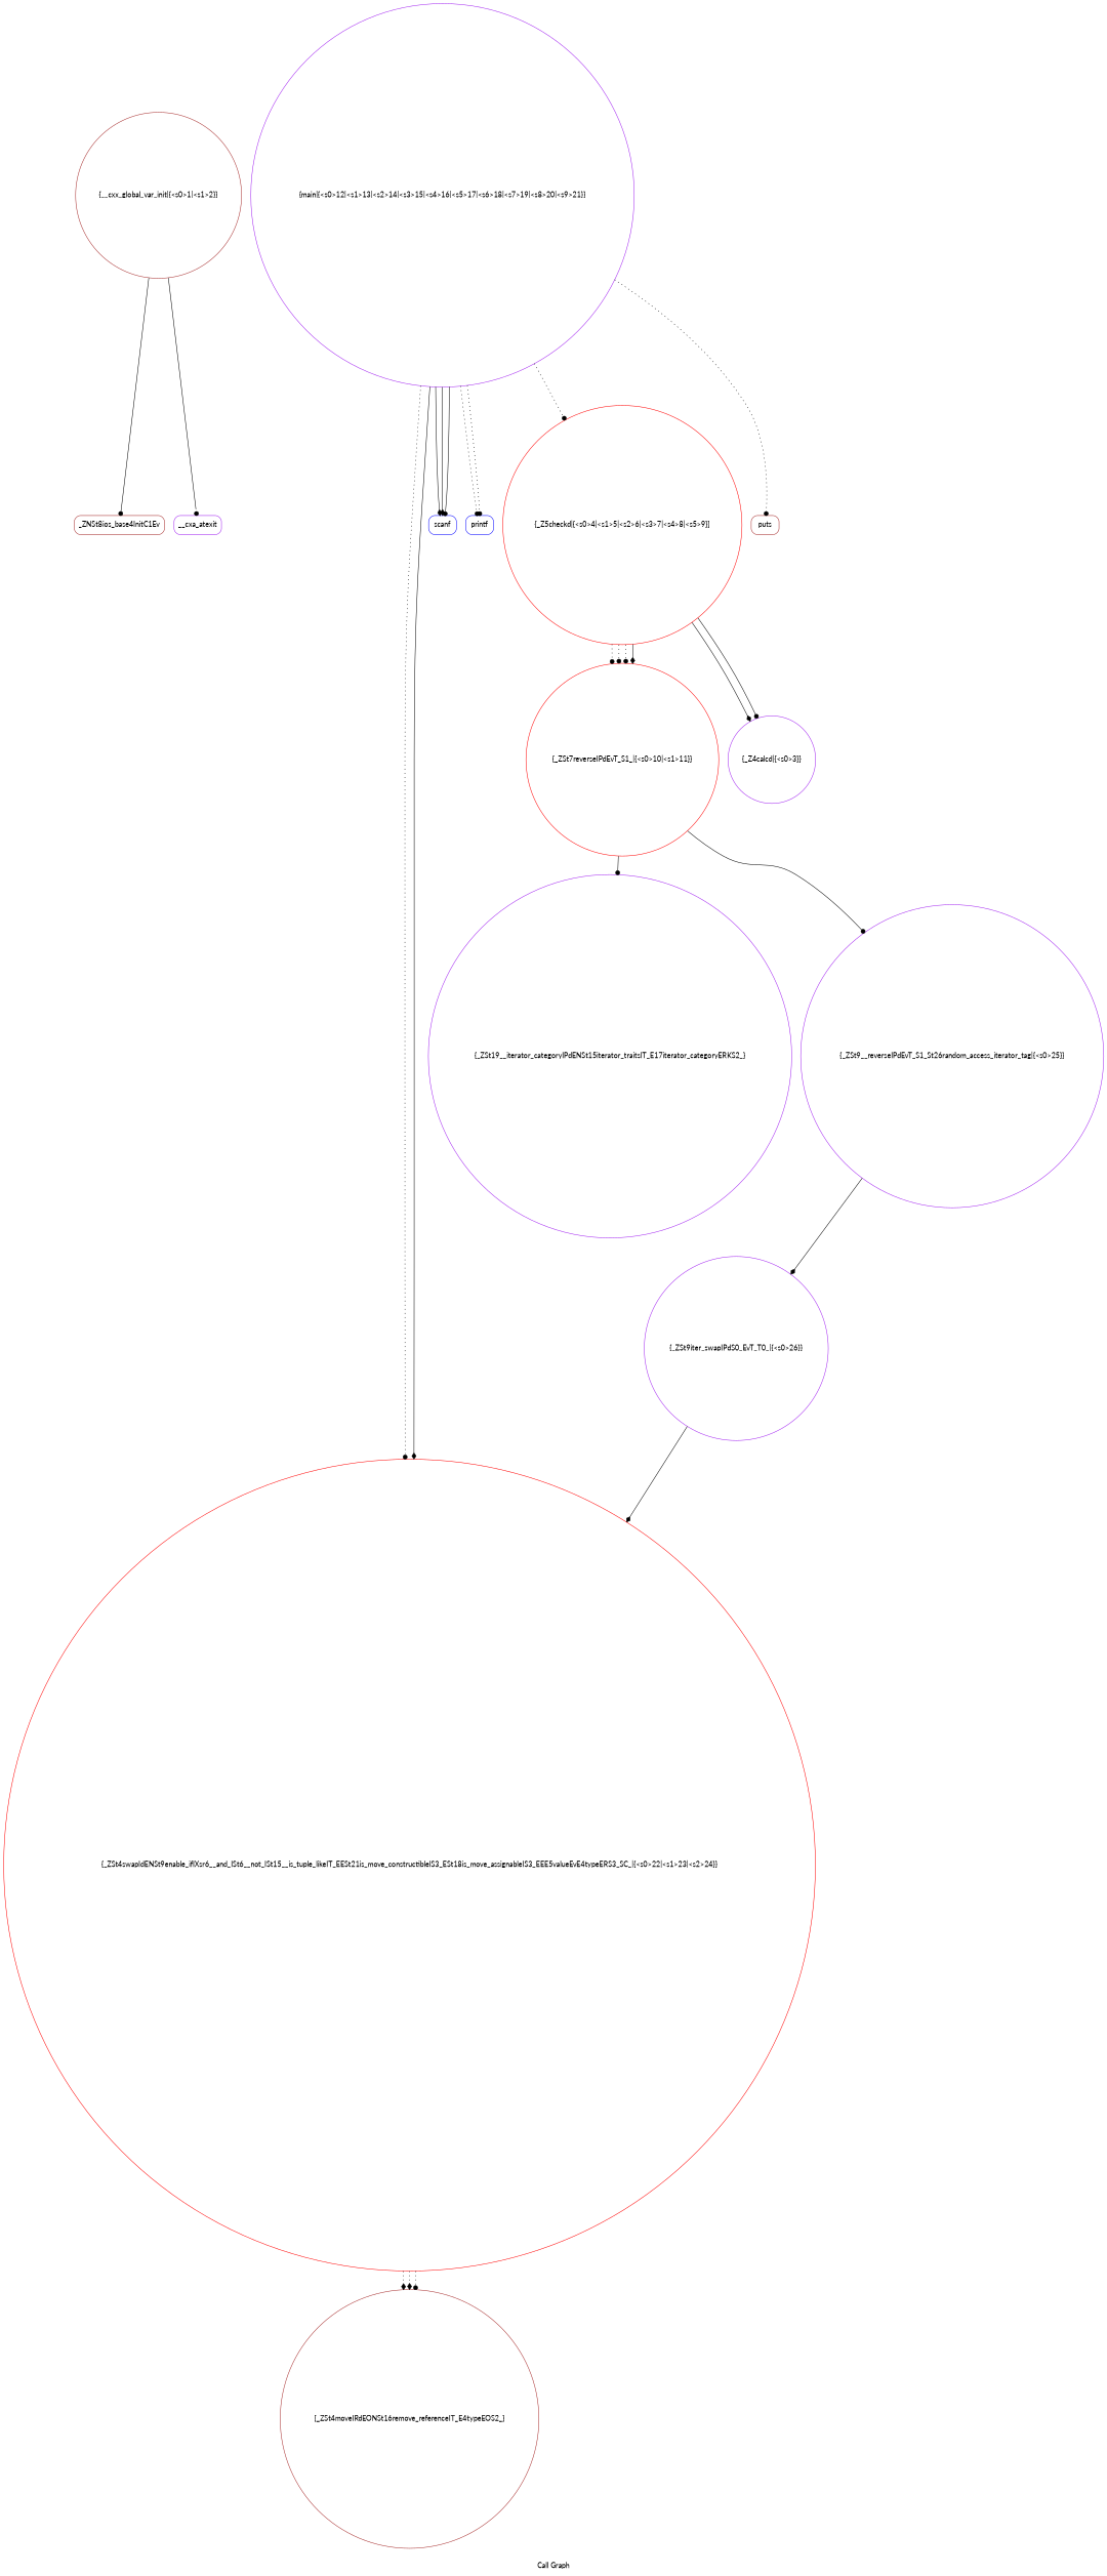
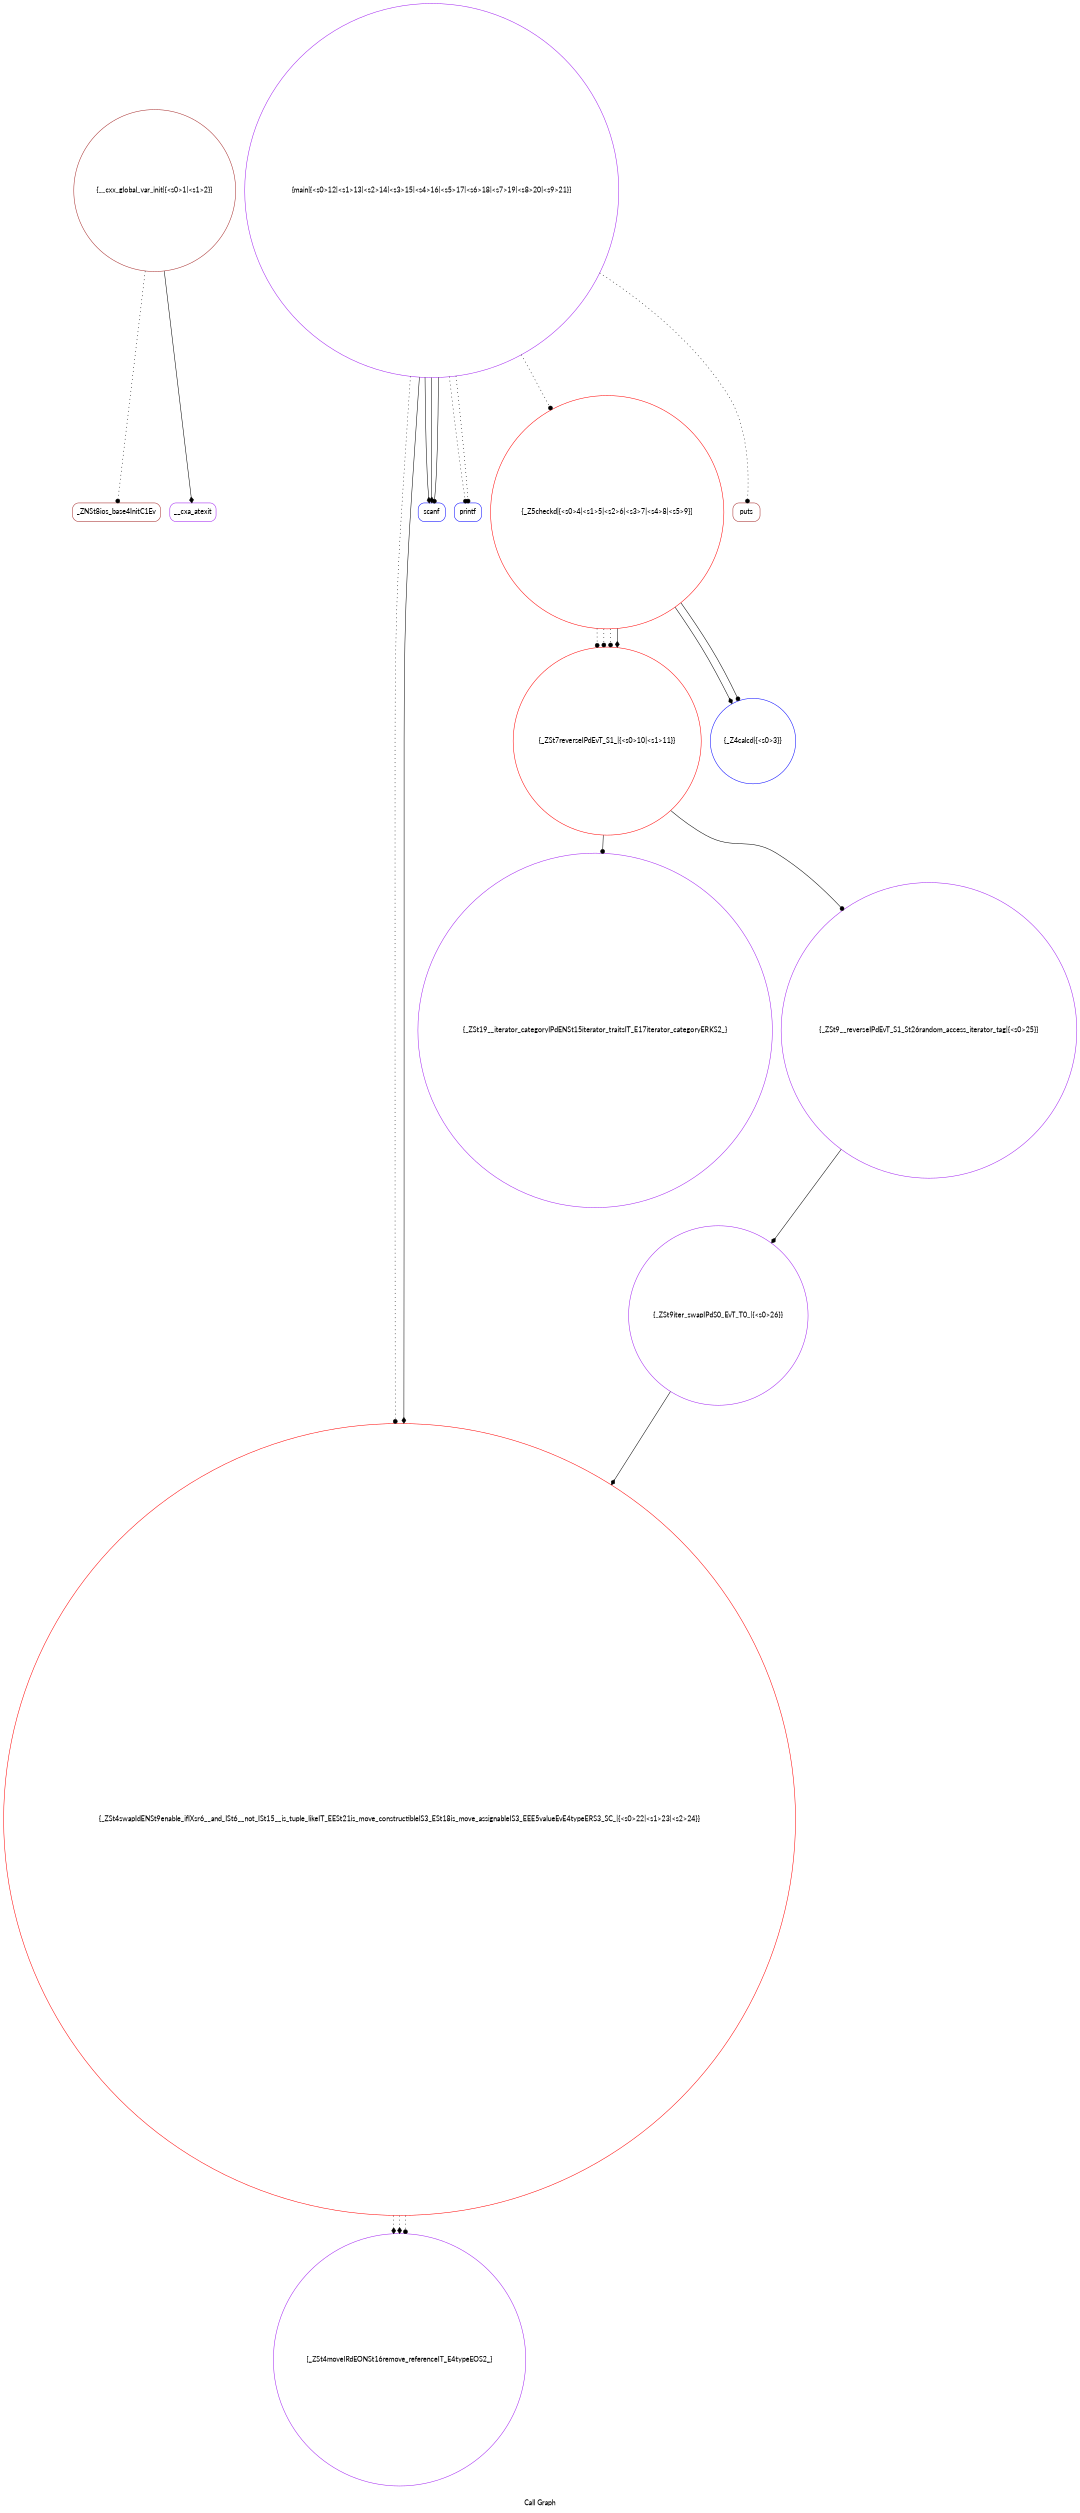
  digraph {
    fontname=Lato
    label="Call Graph"
    node [color=purple fontname=Lato shape=circle]
    edge [arrowhead=dot color=black fontname=Lato style=solid tailport=s0]
    n1 [color=brown label="{__cxx_global_var_init|{<s0>1|<s1>2}}"]
    n2 [color=brown label="{_ZNSt8ios_base4InitC1Ev}" shape=Mrecord]
    n3 [label="{__cxa_atexit}" shape=Mrecord]
    n4 [color=red label="{_ZSt7reverseIPdEvT_S1_|{<s0>10|<s1>11}}"]
    n5 [label="{_ZSt19__iterator_categoryIPdENSt15iterator_traitsIT_E17iterator_categoryERKS2_}"]
    n6 [label="{_ZSt9__reverseIPdEvT_S1_St26random_access_iterator_tag|{<s0>25}}"]
    n7 [label="{_ZSt9iter_swapIPdS0_EvT_T0_|{<s0>26}}"]
    n8 [color=red label="{_ZSt4swapIdENSt9enable_ifIXsr6__and_ISt6__not_ISt15__is_tuple_likeIT_EESt21is_move_constructibleIS3_ESt18is_move_assignableIS3_EEE5valueEvE4typeERS3_SC_|{<s0>22|<s1>23|<s2>24}}"]
-   n9 [color=brown label="{_ZSt4moveIRdEONSt16remove_referenceIT_E4typeEOS2_}"]
+   n9 [label="{_ZSt4moveIRdEONSt16remove_referenceIT_E4typeEOS2_}"]
    n10 [color=blue label="{scanf}" shape=Mrecord]
-   n11 [label="{_Z4calcd|{<s0>3}}"]
+   n11 [color=blue label="{_Z4calcd|{<s0>3}}"]
    n12 [color=blue label="{printf}" shape=Mrecord]
    n13 [color=red label="{_Z5checkd|{<s0>4|<s1>5|<s2>6|<s3>7|<s4>8|<s5>9}}"]
    n14 [label="{main|{<s0>12|<s1>13|<s2>14|<s3>15|<s4>16|<s5>17|<s6>18|<s7>19|<s8>20|<s9>21}}"]
    n15 [color=brown label="{puts}" shape=Mrecord]
-   n1 -> n2
-   n1 -> n3 [tailport=s1]
+   n1 -> n2 [style=dotted]
+   n1 -> n3 [arrowhead=diamond tailport=s1]
    n4 -> n5
    n4 -> n6 [tailport=s1]
    n6 -> n7 [arrowhead=diamond]
    n7 -> n8 [arrowhead=diamond]
    n8 -> n9 [arrowhead=diamond style=dotted]
    n8 -> n9 [arrowhead=diamond style=dotted tailport=s1]
    n8 -> n9 [style=dotted tailport=s2]
    n13 -> n4 [style=dotted tailport=s1]
    n13 -> n4 [style=dotted tailport=s2]
    n13 -> n4 [style=dotted tailport=s4]
    n13 -> n4 [arrowhead=diamond tailport=s5]
    n13 -> n11 [arrowhead=diamond]
    n13 -> n11 [tailport=s3]
    n14 -> n8 [style=dotted tailport=s3]
    n14 -> n8 [arrowhead=diamond tailport=s4]
    n14 -> n10 [arrowhead=diamond]
    n14 -> n10 [arrowhead=diamond tailport=s1]
    n14 -> n10 [tailport=s2]
    n14 -> n12 [style=dotted tailport=s5]
    n14 -> n12 [style=dotted tailport=s8]
    n14 -> n13 [style=dotted tailport=s7]
    n14 -> n15 [style=dotted tailport=s6]
  }
